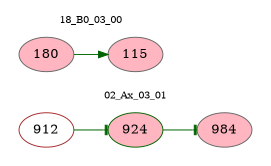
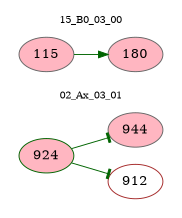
  digraph {
    rankdir=LR
    node [color=gray40 fillcolor=lightpink style=filled]
    edge [arrowhead=tee color=darkgreen]
    n1 [color=darkgreen label=924]
    n2 [color=brown fillcolor=white label=912]
-   n3 [label=984]
+   n3 [label=944]
    n4 [label=115]
    n5 [label=180]
    subgraph cluster_1 {
      color=white
      fontsize=10
      label="02_Ax_03_01"
      n1
      n2
      n3
    }
    subgraph cluster_2 {
      color=white
      fontsize=10
-     label="18_B0_03_00"
+     label="15_B0_03_00"
      n4
      n5
    }
-   n2 -> n1
+   n1 -> n2
    n1 -> n3
-   n5 -> n4 [arrowhead=normal]
+   n4 -> n5 [arrowhead=normal]
  }
